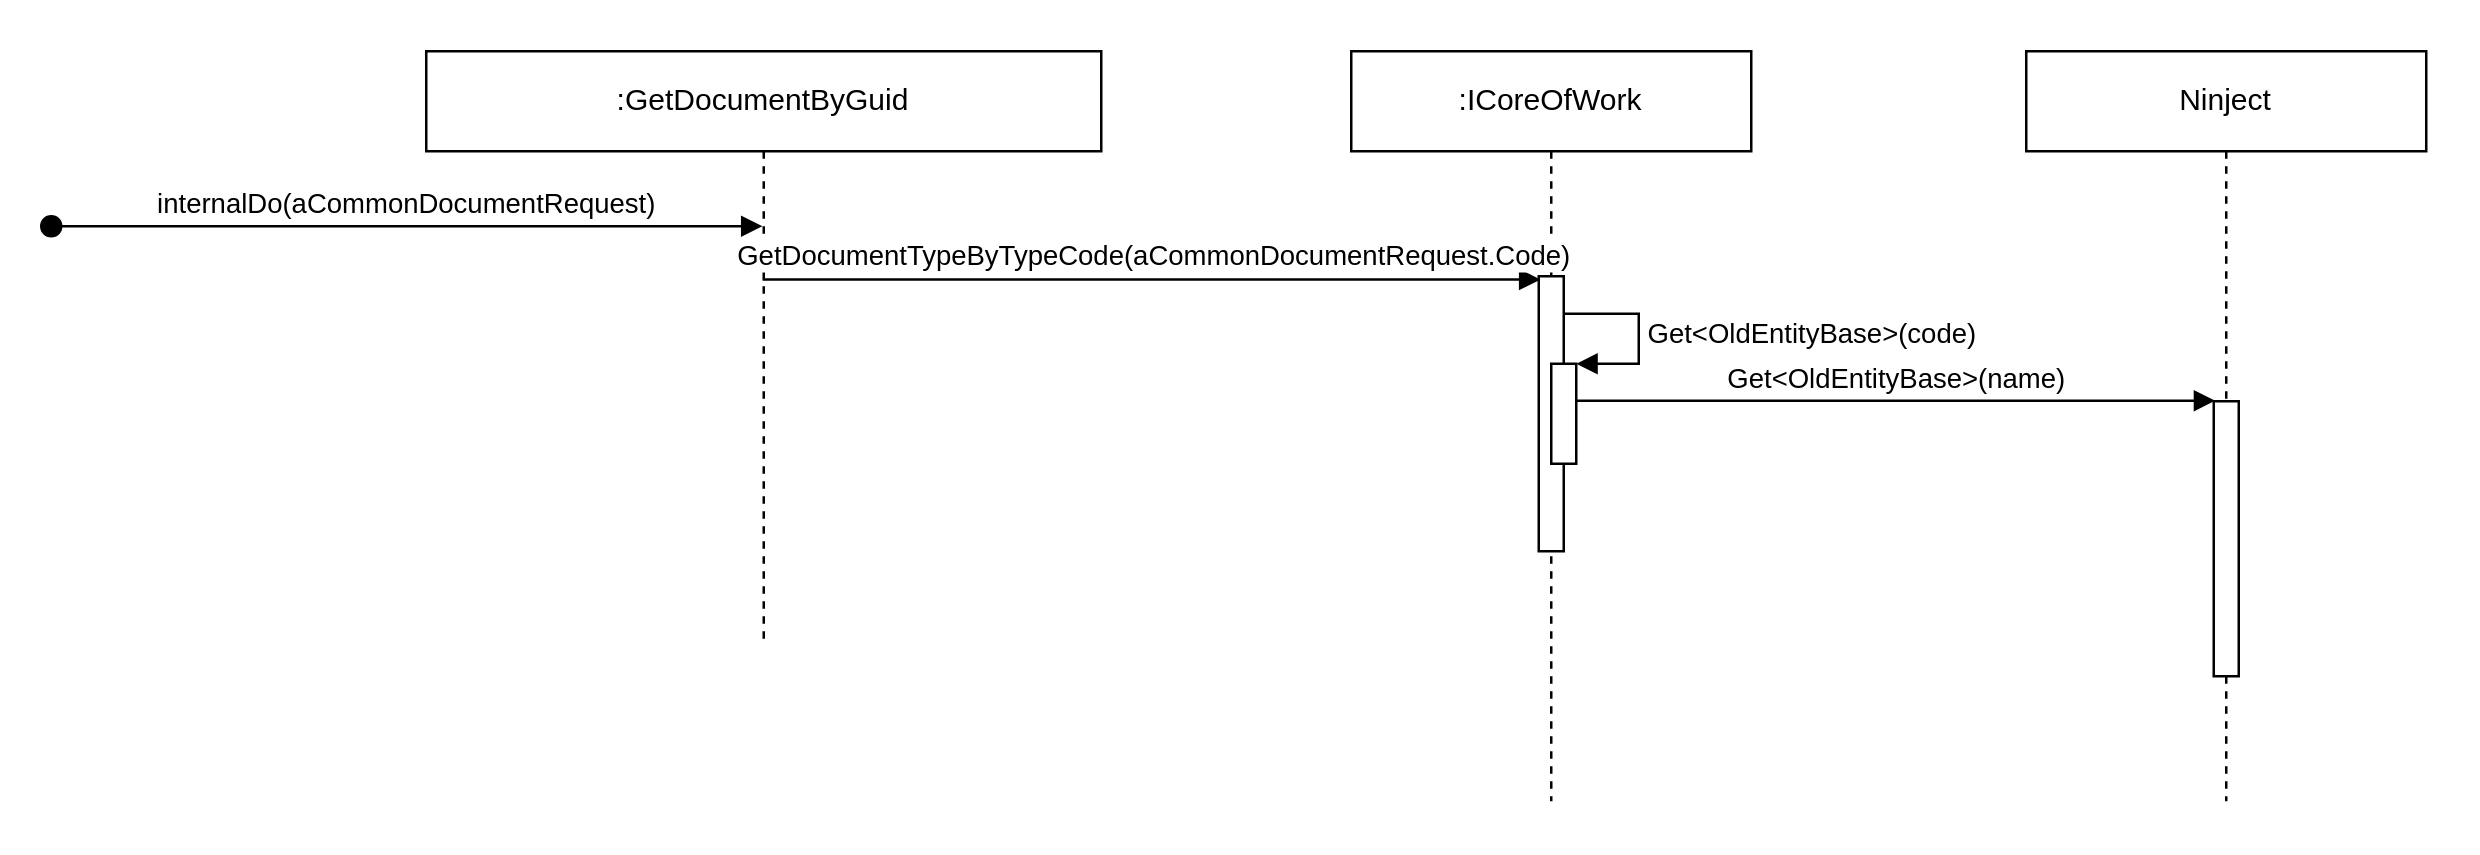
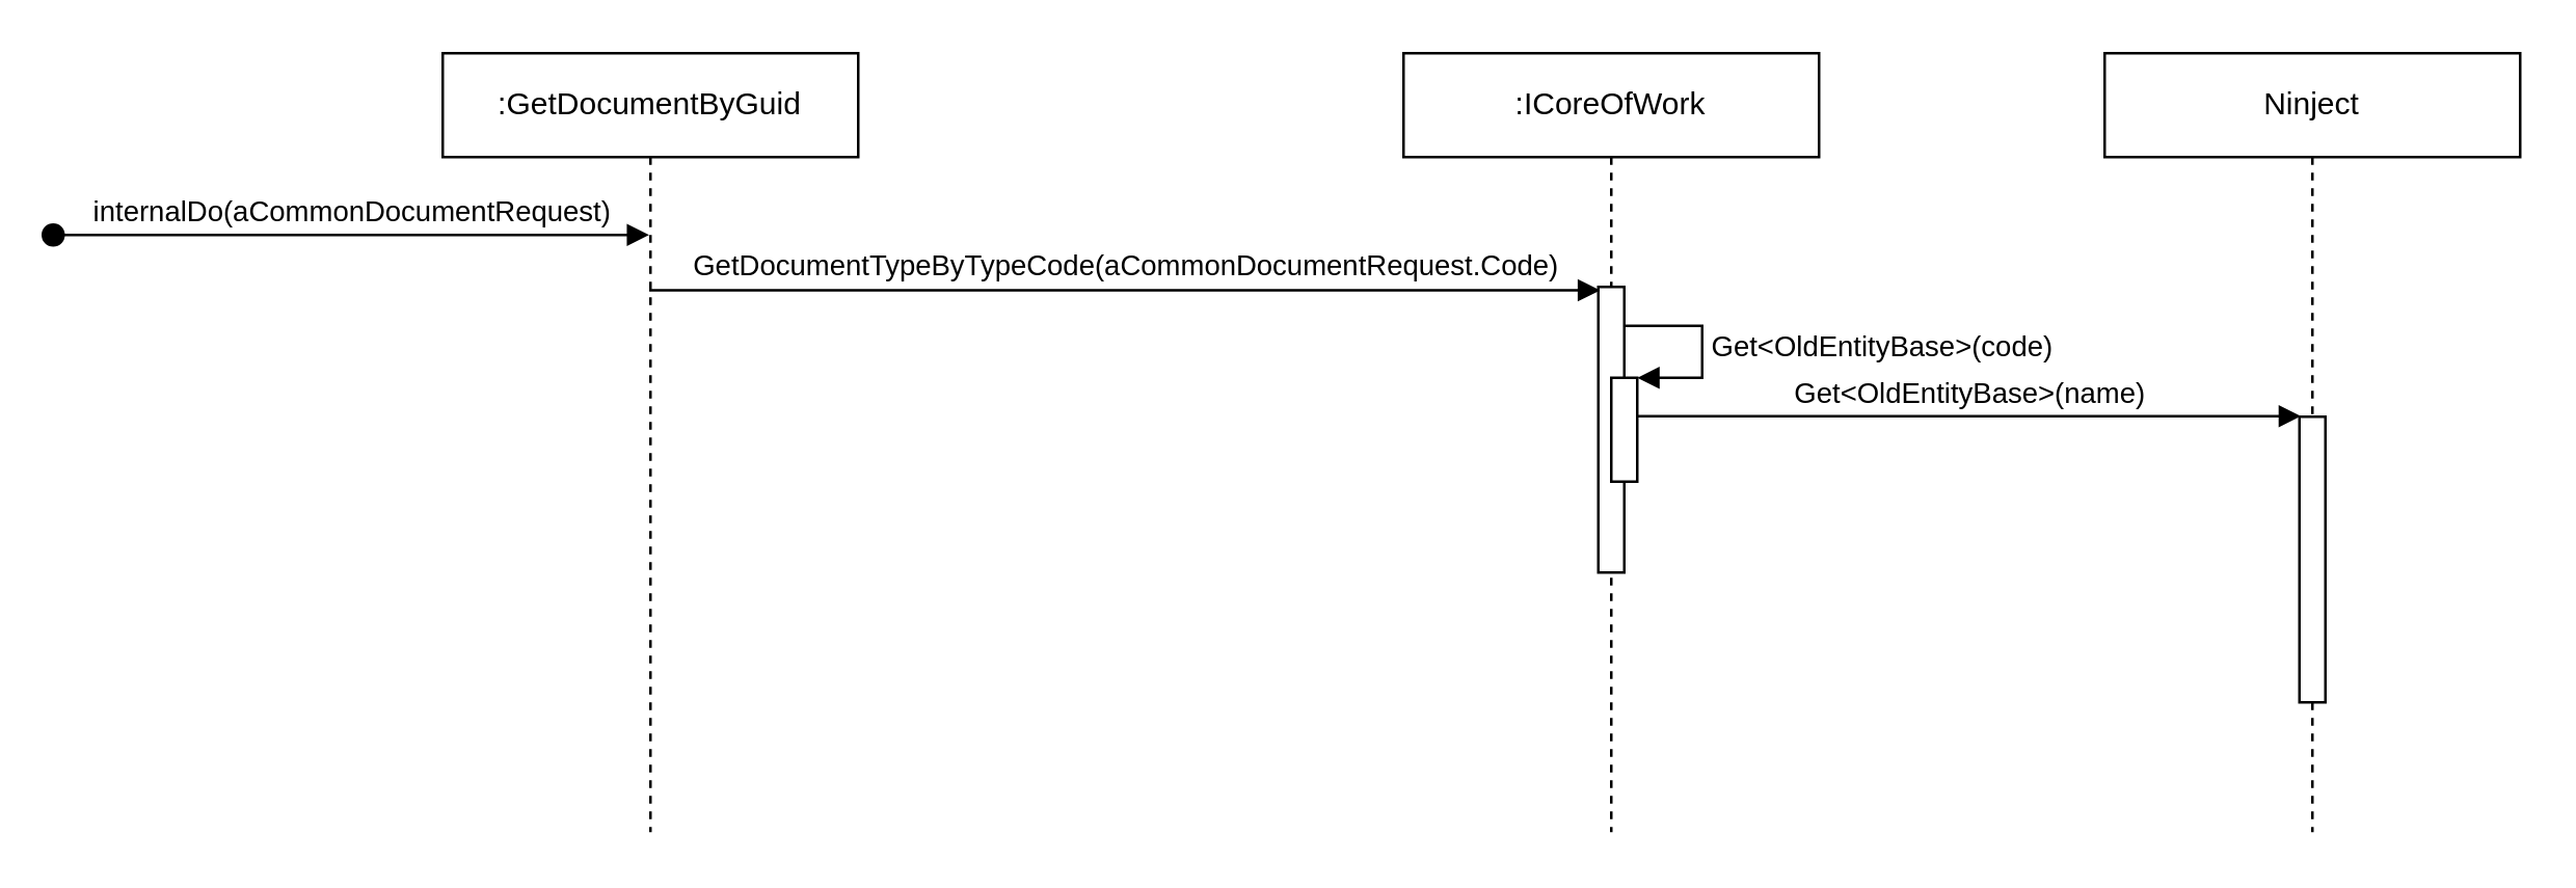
  <mxCell id="0" />
  <mxCell id="1" parent="0" />
- <mxCell id="2" value=":GetDocumentByGuid" style="shape=umlLifeline;perimeter=lifelinePerimeter;whiteSpace=wrap;html=1;container=1;collapsible=0;recursiveResize=0;outlineConnect=0;" vertex="1" parent="1"><mxGeometry x="170" y="20" width="270" height="235" as="geometry" /></mxCell>
+ <mxCell id="2" value=":GetDocumentByGuid" style="shape=umlLifeline;perimeter=lifelinePerimeter;whiteSpace=wrap;html=1;container=1;collapsible=0;recursiveResize=0;outlineConnect=0;" vertex="1" parent="1"><mxGeometry x="170" y="20" width="160" height="300" as="geometry" /></mxCell>
  <mxCell id="3" value="internalDo(aCommonDocumentRequest)" style="html=1;verticalAlign=bottom;startArrow=oval;startFill=1;endArrow=block;startSize=8;rounded=0;" edge="1" parent="1" target="2"><mxGeometry width="60" relative="1" as="geometry"><mxPoint x="20" y="90" as="sourcePoint" /><mxPoint x="160" y="430" as="targetPoint" /></mxGeometry></mxCell>
  <mxCell id="4" value=":ICoreOfWork" style="shape=umlLifeline;perimeter=lifelinePerimeter;whiteSpace=wrap;html=1;container=1;collapsible=0;recursiveResize=0;outlineConnect=0;" vertex="1" parent="1"><mxGeometry x="540" y="20" width="160" height="300" as="geometry" /></mxCell>
  <mxCell id="5" value="" style="html=1;points=[];perimeter=orthogonalPerimeter;" vertex="1" parent="4"><mxGeometry x="75" y="90" width="10" height="110" as="geometry" /></mxCell>
  <mxCell id="6" value="GetDocumentTypeByTypeCode(aCommonDocumentRequest.Code)" style="html=1;verticalAlign=bottom;endArrow=block;rounded=0;entryX=0.068;entryY=0.012;entryDx=0;entryDy=0;entryPerimeter=0;" edge="1" parent="1" source="2" target="5"><mxGeometry width="80" relative="1" as="geometry"><mxPoint x="230" y="220" as="sourcePoint" /><mxPoint x="310" y="220" as="targetPoint" /></mxGeometry></mxCell>
  <mxCell id="7" value="" style="html=1;points=[];perimeter=orthogonalPerimeter;" vertex="1" parent="1"><mxGeometry x="620" y="145" width="10" height="40" as="geometry" /></mxCell>
  <mxCell id="8" value="Get&amp;lt;OldEntityBase&amp;gt;(code)" style="edgeStyle=orthogonalEdgeStyle;html=1;align=left;spacingLeft=2;endArrow=block;rounded=0;entryX=1;entryY=0;" edge="1" target="7" parent="1" source="5"><mxGeometry relative="1" as="geometry"><mxPoint x="625" y="125" as="sourcePoint" /><Array as="points"><mxPoint x="655" y="125" /><mxPoint x="655" y="145" /></Array></mxGeometry></mxCell>
  <mxCell id="9" value="Ninject" style="shape=umlLifeline;perimeter=lifelinePerimeter;whiteSpace=wrap;html=1;container=1;collapsible=0;recursiveResize=0;outlineConnect=0;" vertex="1" parent="1"><mxGeometry x="810" y="20" width="160" height="300" as="geometry" /></mxCell>
  <mxCell id="10" value="" style="html=1;points=[];perimeter=orthogonalPerimeter;" vertex="1" parent="9"><mxGeometry x="75" y="140" width="10" height="110" as="geometry" /></mxCell>
  <mxCell id="11" value="Get&amp;lt;OldEntityBase&amp;gt;(name)" style="html=1;verticalAlign=bottom;endArrow=block;rounded=0;entryX=0.06;entryY=-0.002;entryDx=0;entryDy=0;entryPerimeter=0;" edge="1" parent="1" source="7" target="10"><mxGeometry width="80" relative="1" as="geometry"><mxPoint x="730" y="180" as="sourcePoint" /><mxPoint x="810" y="180" as="targetPoint" /></mxGeometry></mxCell>
